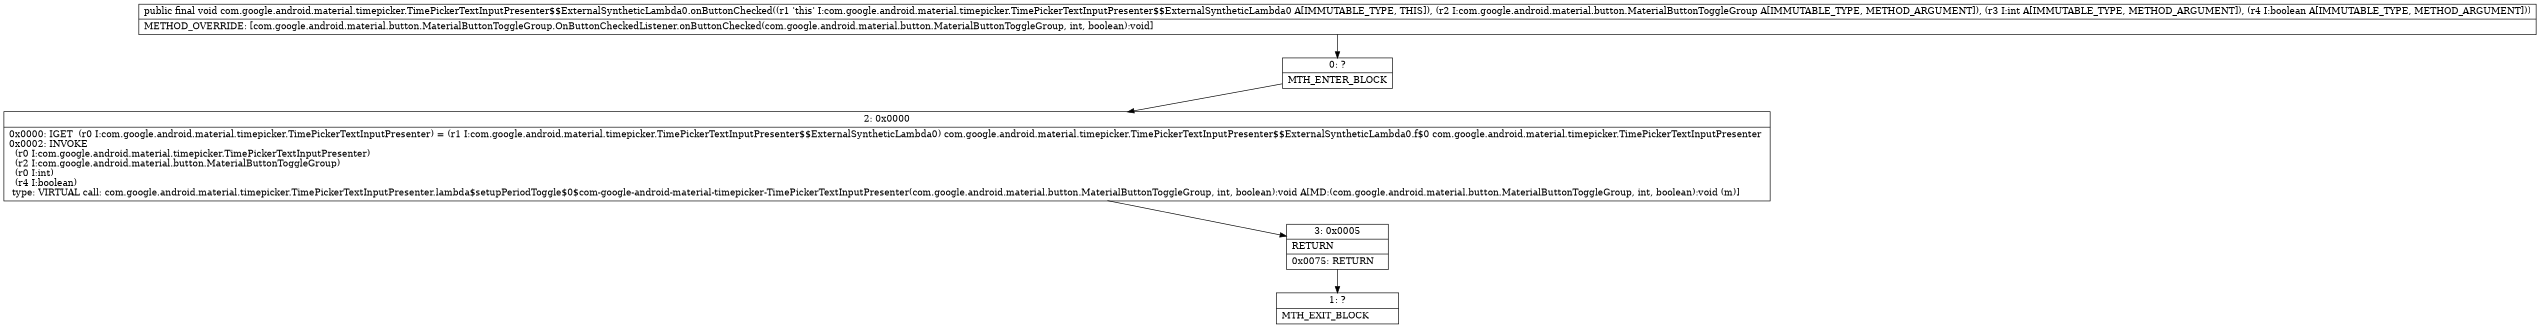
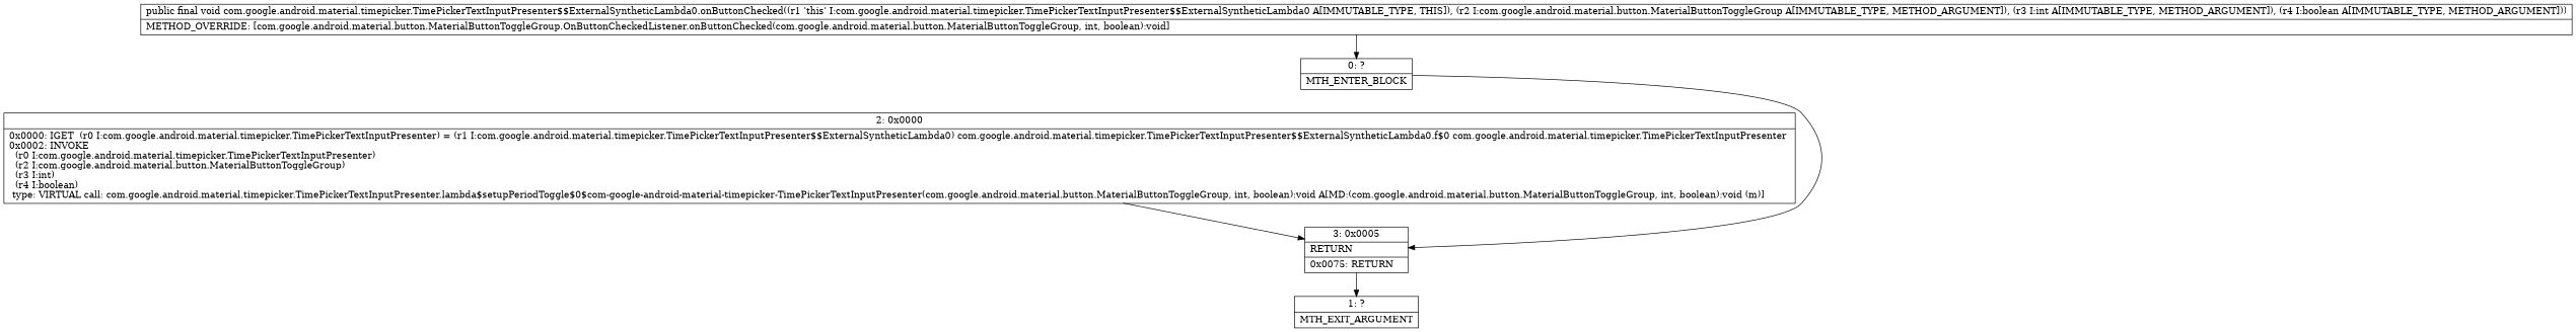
  digraph {
    node [shape=record]
    n1 [label="{0\:\ ?|MTH_ENTER_BLOCK\l}"]
-   n2 [label="{2\:\ 0x0000|0x0000: IGET  (r0 I:com.google.android.material.timepicker.TimePickerTextInputPresenter) = (r1 I:com.google.android.material.timepicker.TimePickerTextInputPresenter$$ExternalSyntheticLambda0) com.google.android.material.timepicker.TimePickerTextInputPresenter$$ExternalSyntheticLambda0.f$0 com.google.android.material.timepicker.TimePickerTextInputPresenter \l0x0002: INVOKE  \l  (r0 I:com.google.android.material.timepicker.TimePickerTextInputPresenter)\l  (r2 I:com.google.android.material.button.MaterialButtonToggleGroup)\l  (r0 I:int)\l  (r4 I:boolean)\l type: VIRTUAL call: com.google.android.material.timepicker.TimePickerTextInputPresenter.lambda$setupPeriodToggle$0$com\-google\-android\-material\-timepicker\-TimePickerTextInputPresenter(com.google.android.material.button.MaterialButtonToggleGroup, int, boolean):void A[MD:(com.google.android.material.button.MaterialButtonToggleGroup, int, boolean):void (m)]\l}"]
+   n2 [label="{2\:\ 0x0000|0x0000: IGET  (r0 I:com.google.android.material.timepicker.TimePickerTextInputPresenter) = (r1 I:com.google.android.material.timepicker.TimePickerTextInputPresenter$$ExternalSyntheticLambda0) com.google.android.material.timepicker.TimePickerTextInputPresenter$$ExternalSyntheticLambda0.f$0 com.google.android.material.timepicker.TimePickerTextInputPresenter \l0x0002: INVOKE  \l  (r0 I:com.google.android.material.timepicker.TimePickerTextInputPresenter)\l  (r2 I:com.google.android.material.button.MaterialButtonToggleGroup)\l  (r3 I:int)\l  (r4 I:boolean)\l type: VIRTUAL call: com.google.android.material.timepicker.TimePickerTextInputPresenter.lambda$setupPeriodToggle$0$com\-google\-android\-material\-timepicker\-TimePickerTextInputPresenter(com.google.android.material.button.MaterialButtonToggleGroup, int, boolean):void A[MD:(com.google.android.material.button.MaterialButtonToggleGroup, int, boolean):void (m)]\l}"]
    n3 [label="{3\:\ 0x0005|RETURN\l|0x0075: RETURN   \l}"]
-   n4 [label="{1\:\ ?|MTH_EXIT_BLOCK\l}"]
+   n4 [label="{1\:\ ?|MTH_EXIT_ARGUMENT\l}"]
    n5 [label="{public final void com.google.android.material.timepicker.TimePickerTextInputPresenter$$ExternalSyntheticLambda0.onButtonChecked((r1 'this' I:com.google.android.material.timepicker.TimePickerTextInputPresenter$$ExternalSyntheticLambda0 A[IMMUTABLE_TYPE, THIS]), (r2 I:com.google.android.material.button.MaterialButtonToggleGroup A[IMMUTABLE_TYPE, METHOD_ARGUMENT]), (r3 I:int A[IMMUTABLE_TYPE, METHOD_ARGUMENT]), (r4 I:boolean A[IMMUTABLE_TYPE, METHOD_ARGUMENT]))  | METHOD_OVERRIDE: [com.google.android.material.button.MaterialButtonToggleGroup.OnButtonCheckedListener.onButtonChecked(com.google.android.material.button.MaterialButtonToggleGroup, int, boolean):void]\l}"]
-   n1 -> n2
+   n1 -> n3
    n2 -> n3
    n3 -> n4
    n5 -> n1
  }
